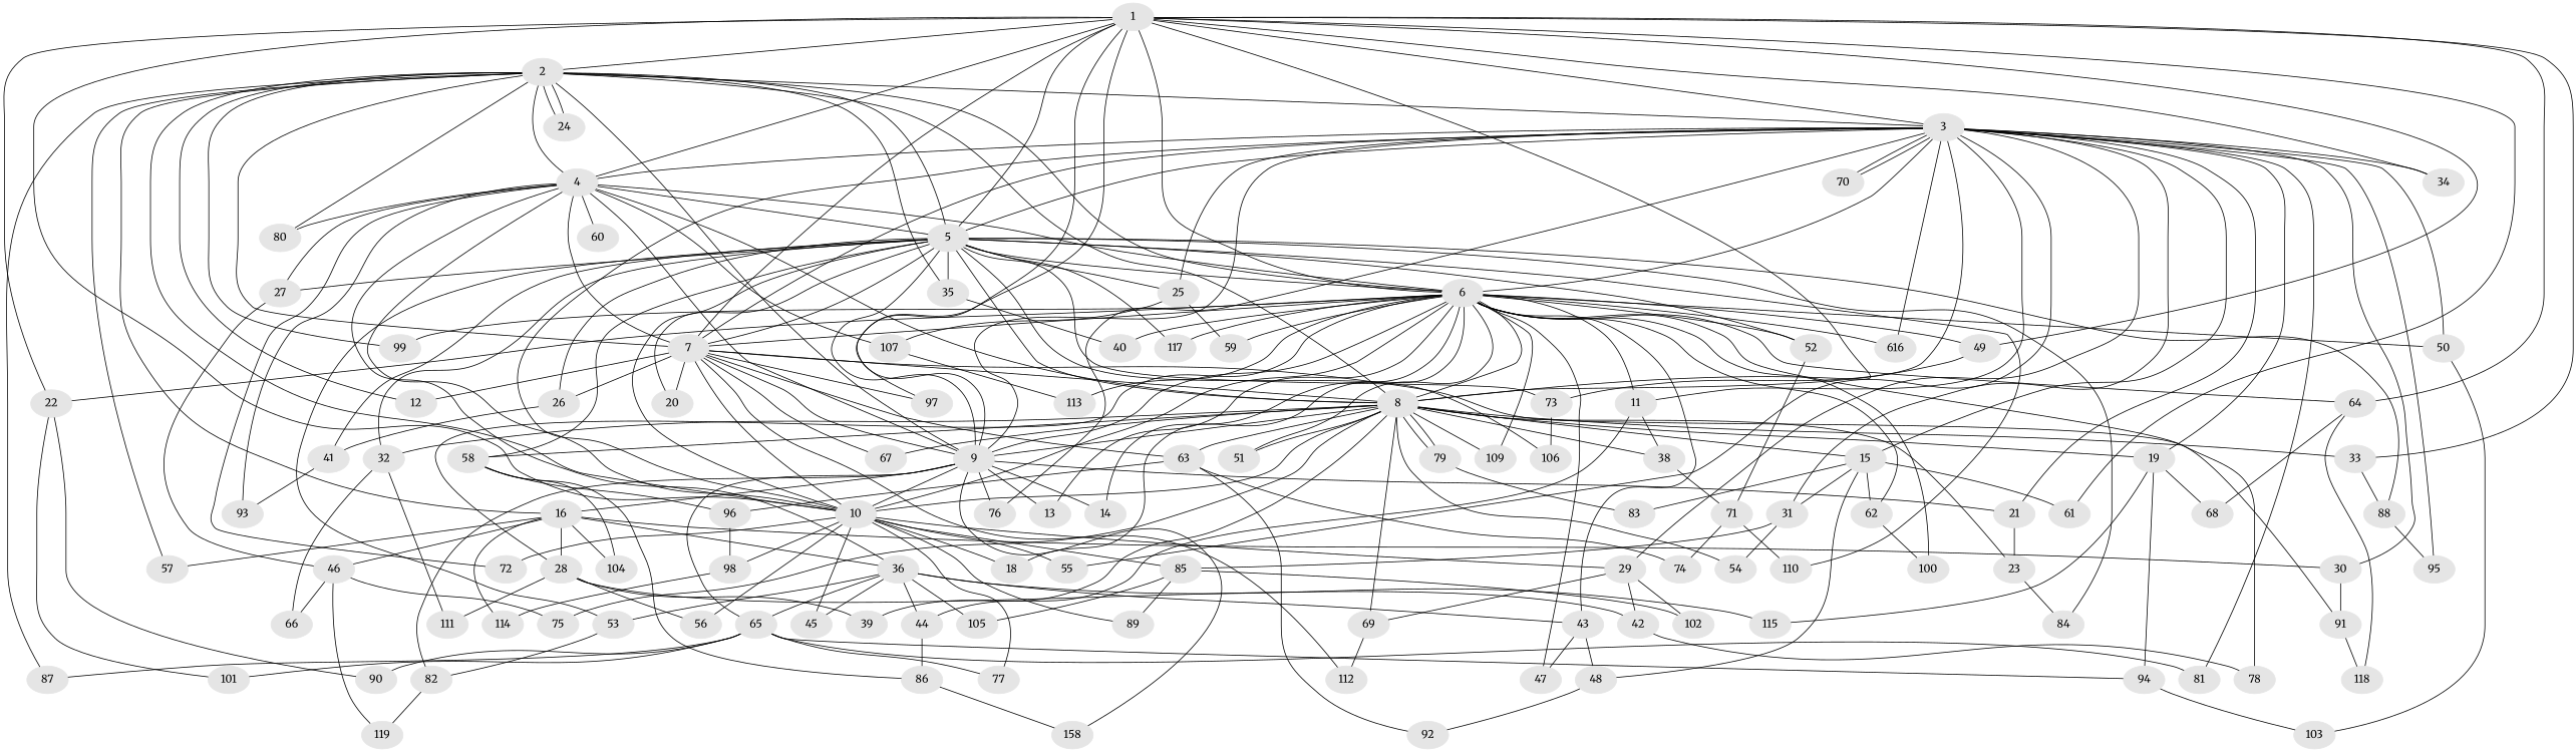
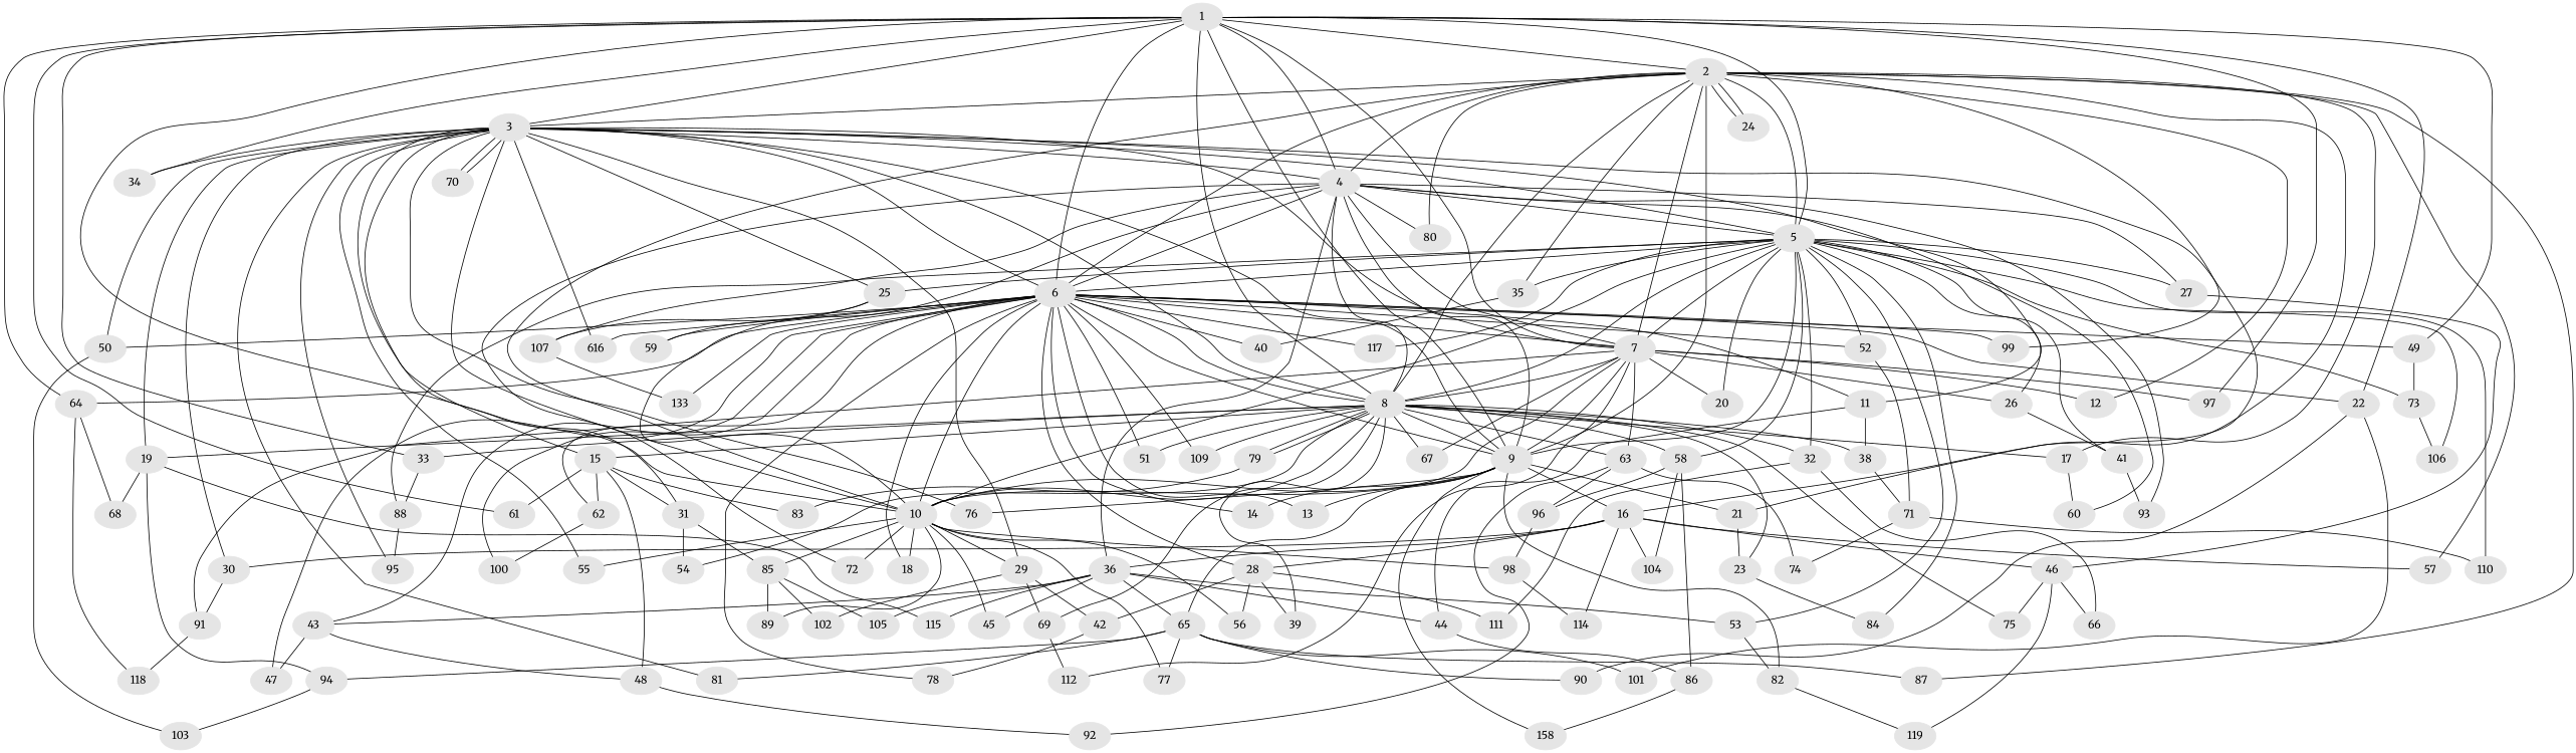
  graph {
    fontname=Merriweather
    node [color=gray90 fontname=Merriweather style=filled]
    edge [fontname=Merriweather]
    1
    2
    3
    4
    5
    6
    7
    8
    9
    10
    22
    33
    34
    49
    61
    64
    97
    12
    16
+   17
    24
    35
    57
    80
    87
    99
    11
    15
    19
    21
    25
    29
    30
    31
    50
    55
    70
    76
    81
    95
    n41 [label=616]
    27
    36
    60
    72
    93
    107
    20
    26
    32
    41
    52
    53
    58
    73
    84
    88
    106
    110
    117
    13
    14
    18
    28
    40
    43
    47
    51
    59
    62
    78
    100
    109
-   113
+   113 [label=133]
    63
    67
    91
    112
    23
    38
    39
    54
    69
    75
    79
    65
    82
    n88 [label=158]
    45
    56
    77
    85
    89
    98
    90
    101
    68
    118
    46
    104
    114
    44
    48
    83
    94
    115
    42
    102
    103
    105
    111
    66
    71
    86
    96
    92
    74
    119
    1 -- 2
    1 -- 3
    1 -- 4
    1 -- 5
    1 -- 6
    1 -- 7
    1 -- 8
    1 -- 9
    1 -- 10
    1 -- 22
    1 -- 33
    1 -- 34
    1 -- 49
    1 -- 61
    1 -- 64
    1 -- 97
    2 -- 3
    2 -- 4
    2 -- 5
    2 -- 6
    2 -- 7
    2 -- 8
    2 -- 9
    2 -- 10
    2 -- 12
    2 -- 16
+   2 -- 17
    2 -- 24
    2 -- 24
    2 -- 35
    2 -- 57
    2 -- 80
    2 -- 87
    2 -- 99
    3 -- 4
    3 -- 5
    3 -- 6
    3 -- 7
    3 -- 8
    3 -- 9
    3 -- 10
    3 -- 34
    3 -- 11
    3 -- 15
    3 -- 19
    3 -- 21
    3 -- 25
    3 -- 29
    3 -- 30
    3 -- 31
    3 -- 50
    3 -- 55
    3 -- 70
    3 -- 70
    3 -- 76
    3 -- 81
    3 -- 95
    3 -- n41
    4 -- 5
    4 -- 6
    4 -- 7
    4 -- 8
    4 -- 9
    4 -- 10
    4 -- 80
    4 -- 27
    4 -- 36
    4 -- 60
    4 -- 72
    4 -- 93
    4 -- 107
    5 -- 6
    5 -- 7
    5 -- 8
    5 -- 9
    5 -- 10
    5 -- 35
    5 -- 25
    5 -- 27
    5 -- 20
    5 -- 26
    5 -- 32
    5 -- 41
    5 -- 52
    5 -- 53
    5 -- 58
    5 -- 73
    5 -- 84
    5 -- 88
    5 -- 106
    5 -- 110
    5 -- 117
    6 -- 7
    6 -- 8
    6 -- 9
    6 -- 10
    6 -- 22
    6 -- 49
    6 -- 64
    6 -- 99
    6 -- 11
    6 -- 50
    6 -- n41
    6 -- 52
    6 -- 117
    6 -- 13
    6 -- 14
    6 -- 18
    6 -- 28
    6 -- 40
    6 -- 43
    6 -- 47
    6 -- 51
    6 -- 59
    6 -- 62
    6 -- 78
    6 -- 100
    6 -- 109
    6 -- 113
    7 -- 8
    7 -- 9
    7 -- 10
    7 -- 97
    7 -- 12
    7 -- 20
    7 -- 26
    7 -- 63
    7 -- 67
    7 -- 91
    7 -- 112
    8 -- 9
    8 -- 10
    8 -- 33
+   8 -- 17
    8 -- 15
    8 -- 19
    8 -- 32
    8 -- 58
    8 -- 51
    8 -- 109
    8 -- 63
    8 -- 67
    8 -- 23
    8 -- 38
    8 -- 39
    8 -- 54
    8 -- 69
    8 -- 75
    8 -- 79
    8 -- 79
    9 -- 10
    9 -- 16
    9 -- 21
    9 -- 76
    9 -- 13
    9 -- 14
    9 -- 65
    9 -- 82
    9 -- n88
    10 -- 29
    10 -- 55
    10 -- 72
    10 -- 18
    10 -- 45
    10 -- 56
    10 -- 77
    10 -- 85
    10 -- 89
    10 -- 98
    22 -- 90
    22 -- 101
    33 -- 88
    49 -- 73
    64 -- 68
    64 -- 118
    16 -- 57
    16 -- 30
    16 -- 36
    16 -- 28
    16 -- 46
    16 -- 104
    16 -- 114
+   17 -- 60
    35 -- 40
    11 -- 38
    11 -- 44
    15 -- 61
    15 -- 31
    15 -- 62
    15 -- 48
    15 -- 83
    19 -- 68
    19 -- 94
    19 -- 115
    21 -- 23
    25 -- 107
    25 -- 59
    29 -- 69
    29 -- 42
    29 -- 102
    30 -- 91
    31 -- 54
    31 -- 85
    50 -- 103
    27 -- 46
    36 -- 53
    36 -- 43
    36 -- 65
    36 -- 45
    36 -- 44
    36 -- 115
    36 -- 105
    107 -- 113
    26 -- 41
    32 -- 111
    32 -- 66
    41 -- 93
    52 -- 71
    53 -- 82
    58 -- 104
    58 -- 86
    58 -- 96
    73 -- 106
    88 -- 95
    28 -- 39
    28 -- 56
    28 -- 42
    28 -- 111
    43 -- 47
    43 -- 48
    62 -- 100
    63 -- 96
    63 -- 92
    63 -- 74
    91 -- 118
    23 -- 84
    38 -- 71
    69 -- 112
    79 -- 83
    65 -- 87
    65 -- 81
    65 -- 77
    65 -- 90
    65 -- 101
    65 -- 94
    82 -- 119
    85 -- 89
    85 -- 102
    85 -- 105
    98 -- 114
    46 -- 75
    46 -- 66
    46 -- 119
    44 -- 86
    48 -- 92
    94 -- 103
    42 -- 78
    71 -- 110
    71 -- 74
    86 -- n88
    96 -- 98
  }
